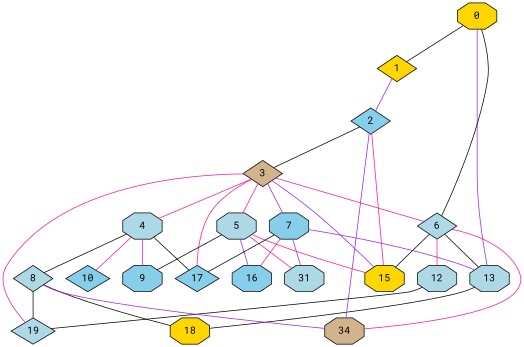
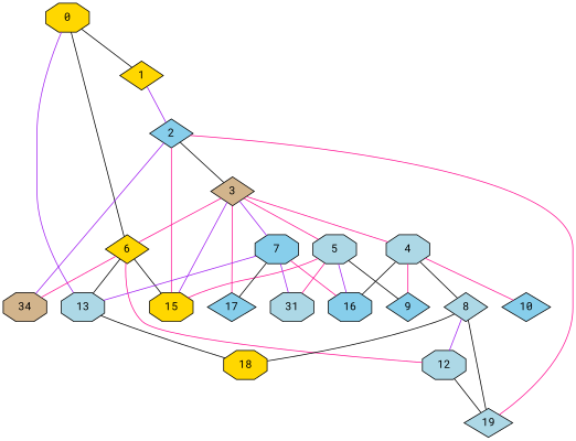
  graph {
    fontname="Roboto Mono"
    node [fillcolor=lightblue fontname="Roboto Mono" shape=octagon style=filled]
    edge [color=black fontname="Roboto Mono"]
    0 [fillcolor=gold]
    1 [fillcolor=gold shape=diamond]
    13
-   6 [shape=diamond]
+   6 [fillcolor=gold shape=diamond]
    2 [fillcolor=skyblue shape=diamond]
    18 [fillcolor=gold]
    n7 [fillcolor=tan label=34]
    15 [fillcolor=gold]
    12
    3 [fillcolor=tan shape=diamond]
    19 [shape=diamond]
    4
    5
    7 [fillcolor=skyblue]
    17 [fillcolor=skyblue shape=diamond]
    8 [shape=diamond]
-   9 [fillcolor=skyblue]
+   9 [fillcolor=skyblue shape=diamond]
    10 [fillcolor=skyblue shape=diamond]
    n19 [label=31]
    16 [fillcolor=skyblue]
    0 -- 1
    0 -- 13 [color=purple]
    0 -- 6
    1 -- 2 [color=purple]
    13 -- 18
    6 -- 13
    6 -- n7 [color=deeppink]
    6 -- 15
    6 -- 12 [color=deeppink]
    2 -- n7 [color=purple]
    2 -- 15 [color=deeppink]
    2 -- 3
-   3 -- 19 [color=deeppink]
+   2 -- 19 [color=deeppink]
    12 -- 19
    3 -- 6 [color=deeppink]
    3 -- 15 [color=purple]
    3 -- 4 [color=deeppink]
    3 -- 5 [color=deeppink]
    3 -- 7 [color=purple]
    3 -- 17 [color=deeppink]
-   4 -- 17
+   4 -- 16
    4 -- 8
    4 -- 9 [color=deeppink]
    4 -- 10 [color=deeppink]
    5 -- 15 [color=deeppink]
    5 -- 9
    5 -- n19 [color=deeppink]
    5 -- 16 [color=purple]
    7 -- 13 [color=purple]
    7 -- 17
    7 -- n19 [color=purple]
    7 -- 16 [color=deeppink]
    8 -- 18
-   8 -- n7 [color=purple]
+   8 -- 12 [color=purple]
    8 -- 19
  }
